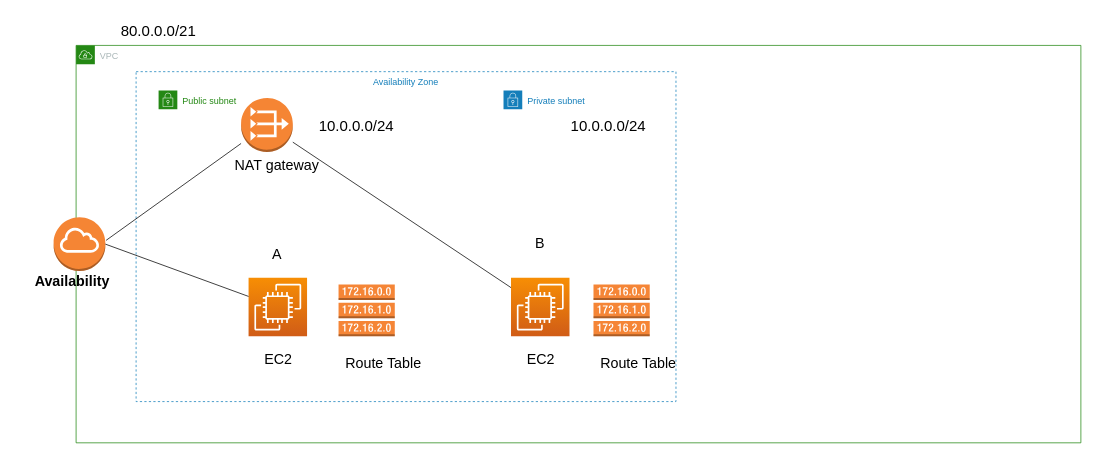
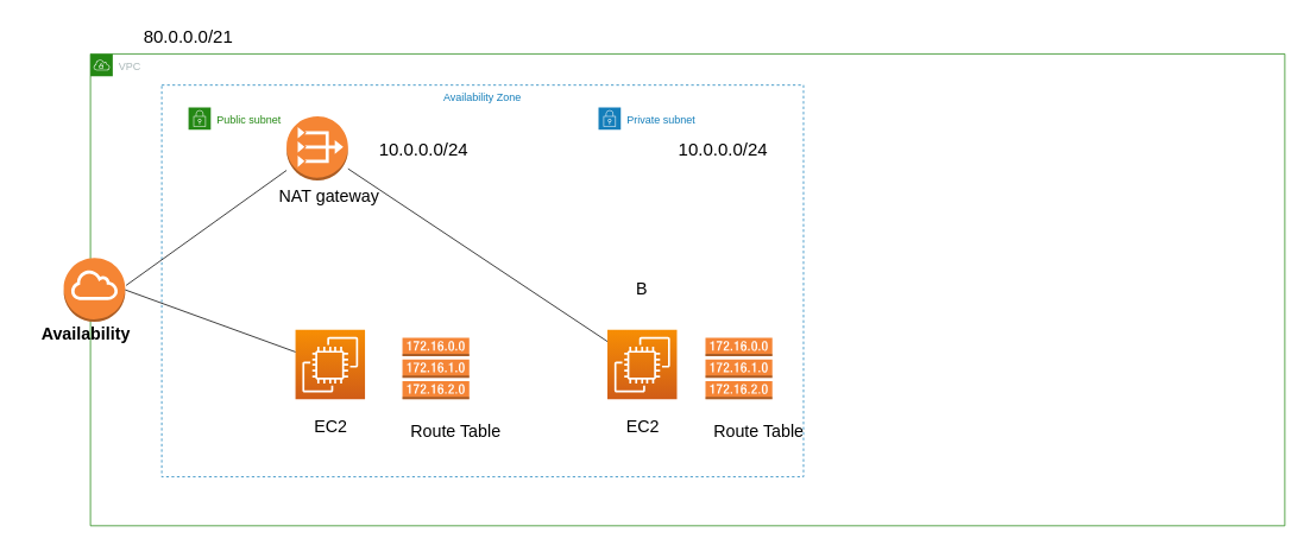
  <mxCell id="0" />
  <mxCell id="1" parent="0" />
  <mxCell id="2" value="Private subnet" style="points=[[0,0],[0.25,0],[0.5,0],[0.75,0],[1,0],[1,0.25],[1,0.5],[1,0.75],[1,1],[0.75,1],[0.5,1],[0.25,1],[0,1],[0,0.75],[0,0.5],[0,0.25]];outlineConnect=0;gradientColor=none;html=1;whiteSpace=wrap;fontSize=12;fontStyle=0;shape=mxgraph.aws4.group;grIcon=mxgraph.aws4.group_security_group;grStroke=0;strokeColor=#147EBA;verticalAlign=top;align=left;spacingLeft=30;fontColor=#147EBA;dashed=0;rounded=0;" vertex="1" parent="1"><mxGeometry x="671" y="120" width="370" height="400" as="geometry" /></mxCell>
  <mxCell id="3" value="VPC" style="points=[[0,0],[0.25,0],[0.5,0],[0.75,0],[1,0],[1,0.25],[1,0.5],[1,0.75],[1,1],[0.75,1],[0.5,1],[0.25,1],[0,1],[0,0.75],[0,0.5],[0,0.25]];outlineConnect=0;gradientColor=none;html=1;whiteSpace=wrap;fontSize=12;fontStyle=0;shape=mxgraph.aws4.group;grIcon=mxgraph.aws4.group_vpc;strokeColor=#248814;fillColor=none;verticalAlign=top;align=left;spacingLeft=30;fontColor=#AAB7B8;dashed=0;" parent="1" vertex="1"><mxGeometry x="101" y="60" width="1340" height="530" as="geometry" /></mxCell>
  <mxCell id="4" value="Public subnet" style="points=[[0,0],[0.25,0],[0.5,0],[0.75,0],[1,0],[1,0.25],[1,0.5],[1,0.75],[1,1],[0.75,1],[0.5,1],[0.25,1],[0,1],[0,0.75],[0,0.5],[0,0.25]];outlineConnect=0;html=1;whiteSpace=wrap;fontSize=12;fontStyle=0;shape=mxgraph.aws4.group;grIcon=mxgraph.aws4.group_security_group;grStroke=0;strokeColor=#248814;verticalAlign=top;align=left;spacingLeft=30;fontColor=#248814;dashed=0;shadow=0;labelBackgroundColor=none;" parent="1" vertex="1"><mxGeometry x="211" y="120" width="430" height="390" as="geometry" /></mxCell>
  <mxCell id="5" value="Availability Zone" style="strokeColor=#147EBA;dashed=1;verticalAlign=top;fontStyle=0;fontColor=#147EBA;rounded=0;fillColor=none;" parent="1" vertex="1"><mxGeometry x="181" y="95" width="720" height="440" as="geometry" /></mxCell>
  <mxCell id="6" value="" style="outlineConnect=0;dashed=0;verticalLabelPosition=bottom;verticalAlign=top;align=center;html=1;shape=mxgraph.aws3.internet_gateway;fillColor=#F58534;gradientColor=none;labelPosition=center;" parent="1" vertex="1"><mxGeometry x="71" y="289" width="69" height="72" as="geometry" /></mxCell>
  <mxCell id="7" value="Availability&lt;br style=&quot;font-size: 19px;&quot;&gt;" style="text;html=1;strokeColor=none;fillColor=none;align=center;verticalAlign=middle;whiteSpace=wrap;rounded=0;fontSize=19;fontStyle=1" parent="1" vertex="1"><mxGeometry x="20.5" y="351" width="150" height="48" as="geometry" /></mxCell>
  <mxCell id="8" value="NAT gateway&lt;br&gt;" style="text;html=1;strokeColor=none;fillColor=none;align=center;verticalAlign=middle;whiteSpace=wrap;rounded=0;fontSize=19;" parent="1" vertex="1"><mxGeometry x="291" y="210" width="155.5" height="20" as="geometry" /></mxCell>
  <mxCell id="9" value="" style="outlineConnect=0;dashed=0;verticalLabelPosition=bottom;verticalAlign=top;align=center;html=1;shape=mxgraph.aws3.vpc_nat_gateway;fillColor=#F58534;gradientColor=none;fontSize=19;" parent="1" vertex="1"><mxGeometry x="321" y="130" width="69" height="72" as="geometry" /></mxCell>
  <mxCell id="10" value="" style="points=[[0,0,0],[0.25,0,0],[0.5,0,0],[0.75,0,0],[1,0,0],[0,1,0],[0.25,1,0],[0.5,1,0],[0.75,1,0],[1,1,0],[0,0.25,0],[0,0.5,0],[0,0.75,0],[1,0.25,0],[1,0.5,0],[1,0.75,0]];outlineConnect=0;fontColor=#232F3E;gradientColor=#F78E04;gradientDirection=north;fillColor=#D05C17;strokeColor=#ffffff;dashed=0;verticalLabelPosition=bottom;verticalAlign=top;align=center;html=1;fontSize=12;fontStyle=0;aspect=fixed;shape=mxgraph.aws4.resourceIcon;resIcon=mxgraph.aws4.ec2;" parent="1" vertex="1"><mxGeometry x="331" y="370" width="78" height="78" as="geometry" /></mxCell>
  <mxCell id="11" value="EC2" style="text;html=1;strokeColor=none;fillColor=none;align=center;verticalAlign=middle;whiteSpace=wrap;rounded=0;fontSize=19;" parent="1" vertex="1"><mxGeometry x="351" y="470" width="40" height="20" as="geometry" /></mxCell>
  <mxCell id="12" value="" style="outlineConnect=0;dashed=0;verticalLabelPosition=bottom;verticalAlign=top;align=center;html=1;shape=mxgraph.aws3.route_table;fillColor=#F58536;gradientColor=none;fontSize=19;" parent="1" vertex="1"><mxGeometry x="451" y="379" width="75" height="69" as="geometry" /></mxCell>
  <mxCell id="13" value="Route Table&lt;br&gt;" style="text;html=1;strokeColor=none;fillColor=none;align=center;verticalAlign=middle;whiteSpace=wrap;rounded=0;fontSize=19;" parent="1" vertex="1"><mxGeometry x="451" y="460" width="120" height="50" as="geometry" /></mxCell>
  <mxCell id="14" value="" style="endArrow=none;html=1;fontSize=19;" parent="1" target="9" edge="1"><mxGeometry width="50" height="50" relative="1" as="geometry"><mxPoint x="141" y="320" as="sourcePoint" /><mxPoint x="211" y="260" as="targetPoint" /></mxGeometry></mxCell>
  <mxCell id="15" value="" style="endArrow=none;html=1;exitX=1;exitY=0.5;exitDx=0;exitDy=0;exitPerimeter=0;" edge="1" parent="1" source="6" target="10"><mxGeometry width="50" height="50" relative="1" as="geometry"><mxPoint x="331" y="340" as="sourcePoint" /><mxPoint x="381" y="290" as="targetPoint" /></mxGeometry></mxCell>
  <mxCell id="16" value="&lt;font style=&quot;font-size: 20px&quot;&gt;80.0.0.0/21&lt;/font&gt;" style="text;html=1;strokeColor=none;fillColor=none;align=center;verticalAlign=middle;whiteSpace=wrap;rounded=0;" vertex="1" parent="1"><mxGeometry x="121" y="20" width="180" height="40" as="geometry" /></mxCell>
  <mxCell id="17" value="&lt;font style=&quot;font-size: 20px&quot;&gt;10.0.0.0/24&lt;/font&gt;" style="text;html=1;strokeColor=none;fillColor=none;align=center;verticalAlign=middle;whiteSpace=wrap;rounded=0;" vertex="1" parent="1"><mxGeometry x="409" y="146" width="132" height="40" as="geometry" /></mxCell>
  <mxCell id="18" value="" style="points=[[0,0,0],[0.25,0,0],[0.5,0,0],[0.75,0,0],[1,0,0],[0,1,0],[0.25,1,0],[0.5,1,0],[0.75,1,0],[1,1,0],[0,0.25,0],[0,0.5,0],[0,0.75,0],[1,0.25,0],[1,0.5,0],[1,0.75,0]];outlineConnect=0;fontColor=#232F3E;gradientColor=#F78E04;gradientDirection=north;fillColor=#D05C17;strokeColor=#ffffff;dashed=0;verticalLabelPosition=bottom;verticalAlign=top;align=center;html=1;fontSize=12;fontStyle=0;aspect=fixed;shape=mxgraph.aws4.resourceIcon;resIcon=mxgraph.aws4.ec2;" vertex="1" parent="1"><mxGeometry x="681" y="370" width="78" height="78" as="geometry" /></mxCell>
  <mxCell id="19" value="" style="endArrow=none;html=1;" edge="1" parent="1" source="18" target="9"><mxGeometry width="50" height="50" relative="1" as="geometry"><mxPoint x="471" y="320" as="sourcePoint" /><mxPoint x="521" y="270" as="targetPoint" /></mxGeometry></mxCell>
  <mxCell id="20" value="" style="outlineConnect=0;dashed=0;verticalLabelPosition=bottom;verticalAlign=top;align=center;html=1;shape=mxgraph.aws3.route_table;fillColor=#F58536;gradientColor=none;fontSize=19;" vertex="1" parent="1"><mxGeometry x="791" y="379" width="75" height="69" as="geometry" /></mxCell>
- <mxCell id="21" value="A" style="text;html=1;strokeColor=none;fillColor=none;align=center;verticalAlign=middle;whiteSpace=wrap;rounded=0;fontSize=19;" vertex="1" parent="1"><mxGeometry x="348.75" y="330" width="40" height="20" as="geometry" /></mxCell>
  <mxCell id="22" value="B" style="text;html=1;strokeColor=none;fillColor=none;align=center;verticalAlign=middle;whiteSpace=wrap;rounded=0;fontSize=19;" vertex="1" parent="1"><mxGeometry x="700" y="315" width="40" height="20" as="geometry" /></mxCell>
  <mxCell id="23" value="Route Table&lt;br&gt;" style="text;html=1;strokeColor=none;fillColor=none;align=center;verticalAlign=middle;whiteSpace=wrap;rounded=0;fontSize=19;" vertex="1" parent="1"><mxGeometry x="791" y="460" width="120" height="50" as="geometry" /></mxCell>
  <mxCell id="24" value="EC2" style="text;html=1;strokeColor=none;fillColor=none;align=center;verticalAlign=middle;whiteSpace=wrap;rounded=0;fontSize=19;" vertex="1" parent="1"><mxGeometry x="701" y="470" width="40" height="20" as="geometry" /></mxCell>
  <mxCell id="25" value="&lt;font style=&quot;font-size: 20px&quot;&gt;10.0.0.0/24&lt;/font&gt;" style="text;html=1;strokeColor=none;fillColor=none;align=center;verticalAlign=middle;whiteSpace=wrap;rounded=0;" vertex="1" parent="1"><mxGeometry x="721" y="146" width="180" height="40" as="geometry" /></mxCell>
